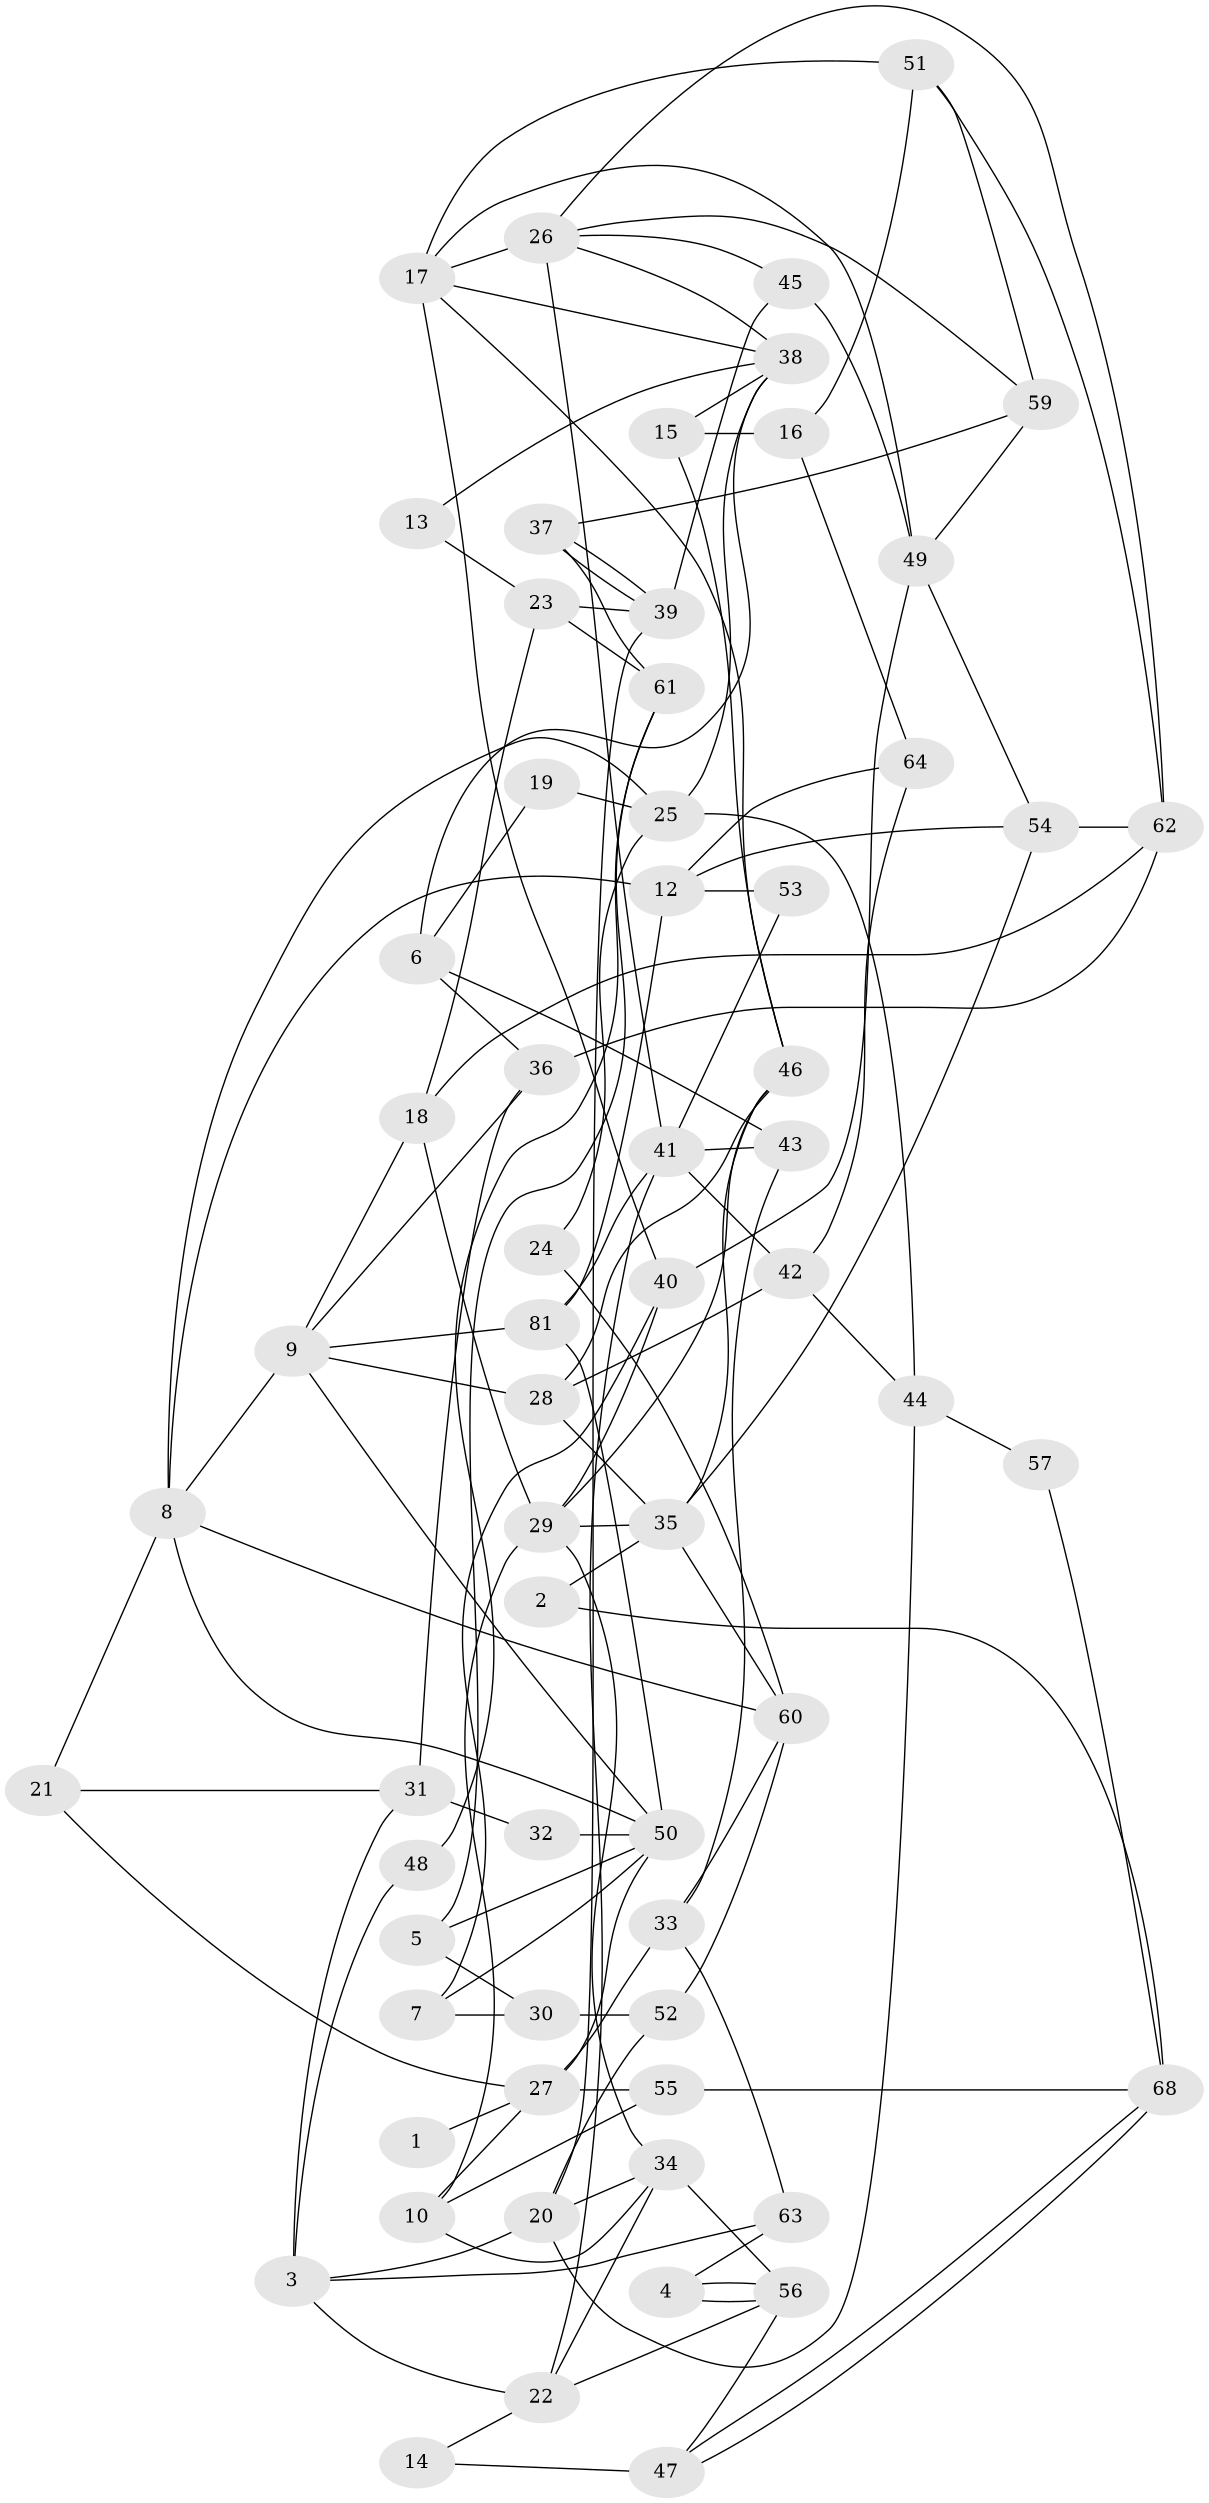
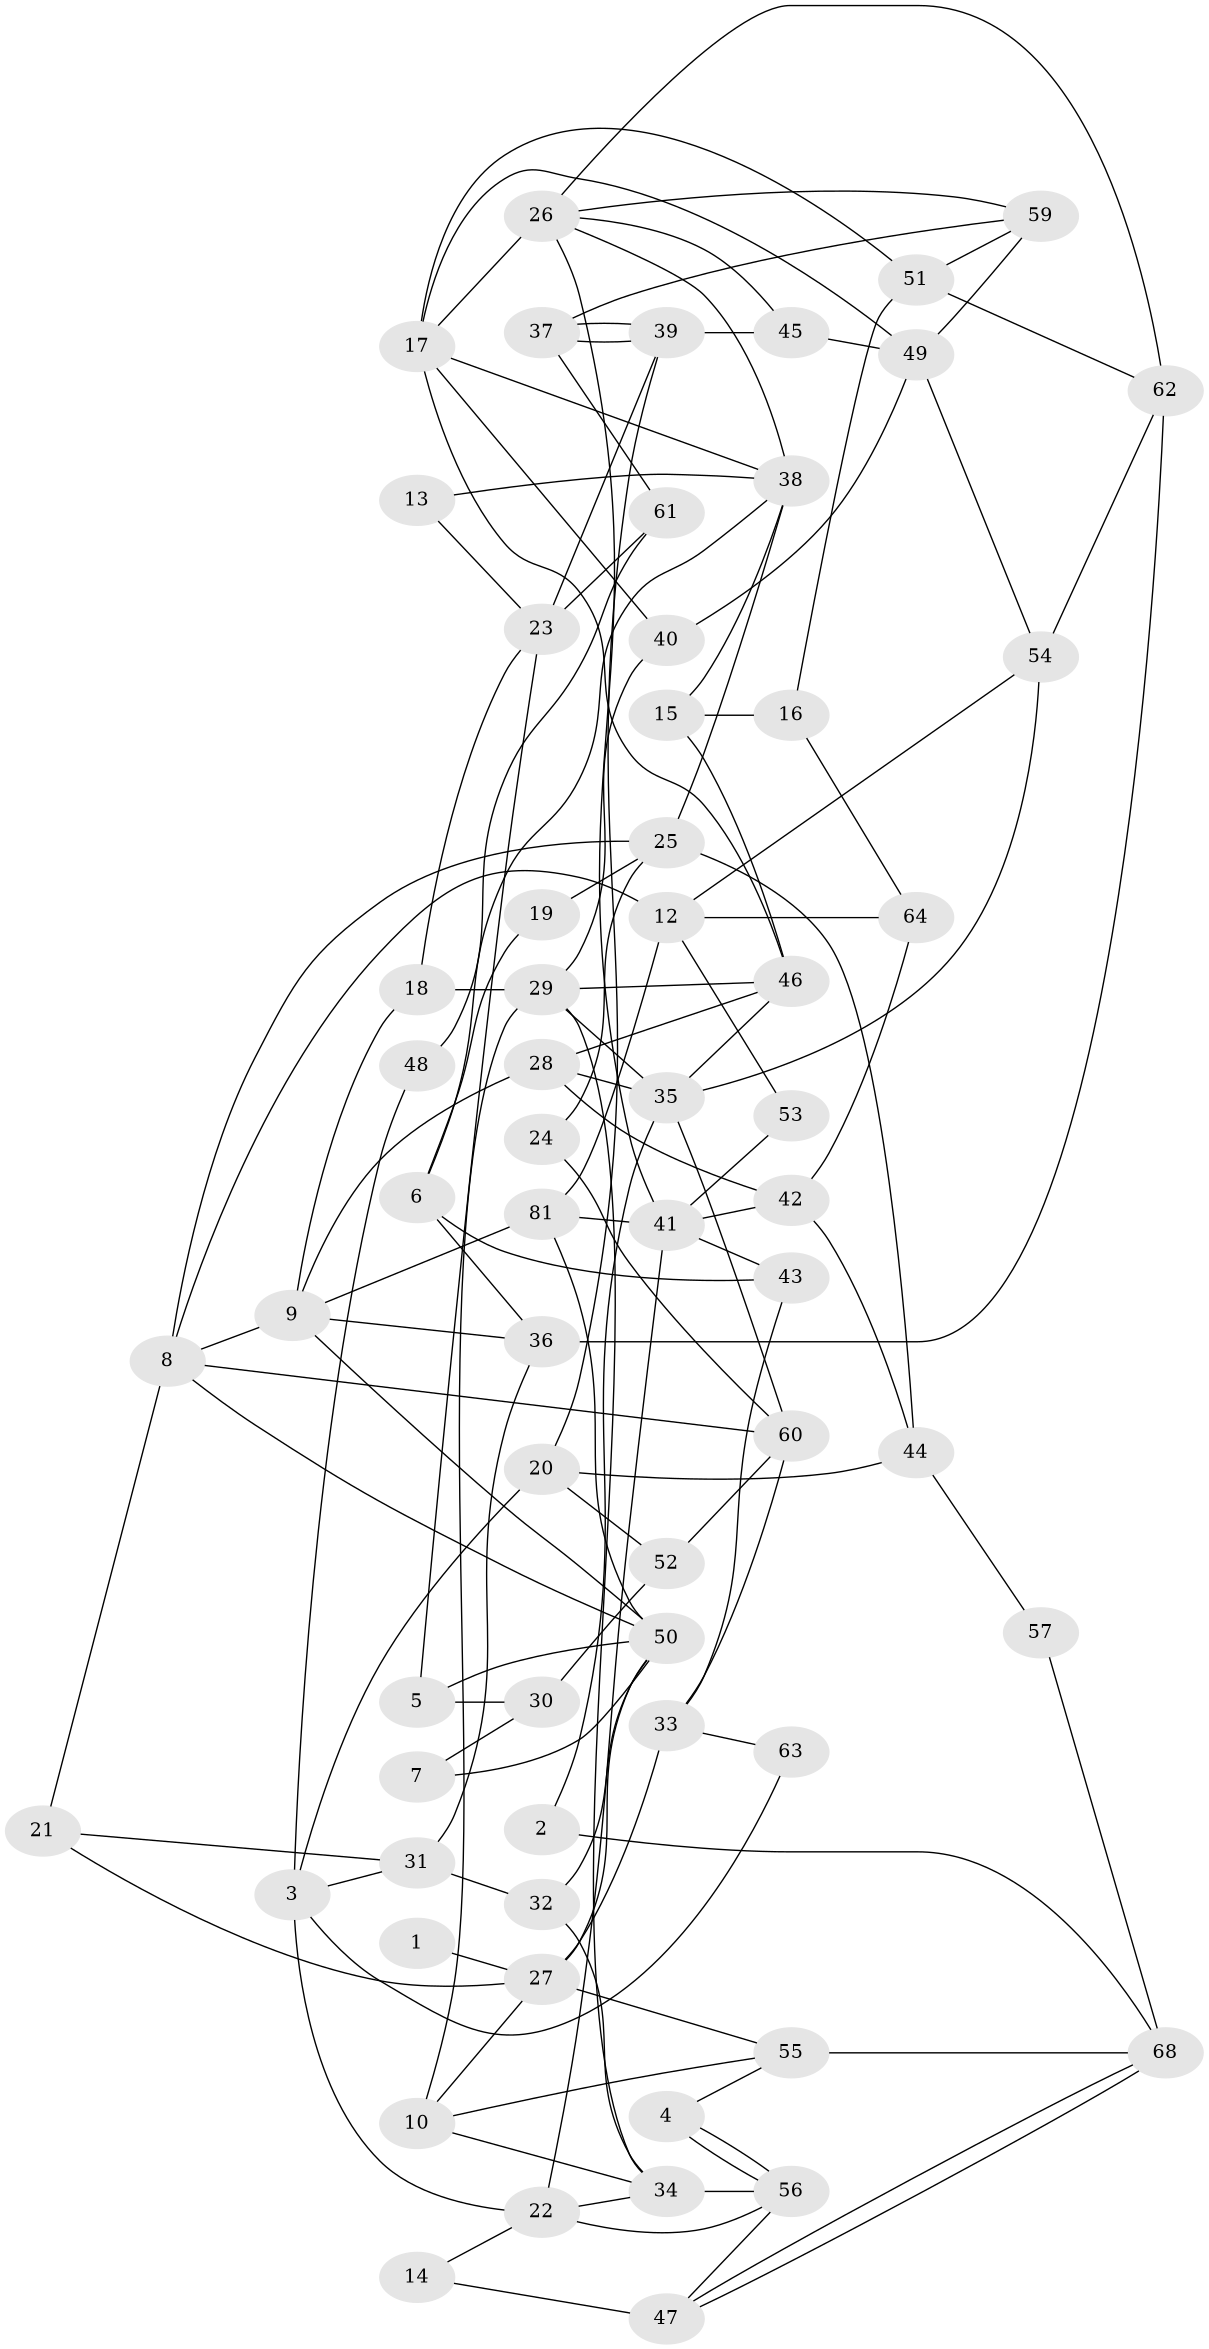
  graph {
    rankdir=LR
    node [color=gray90 style=filled]
    1
    27
    8
    50
    9
    12
    25
    60
    55
    33
    2
    35
    n13 [label=68]
    54
    46
    3
    20
    22
    31
    48
    63
    39
    44
    52
    56
    34
    41
    36
    32
    61
    4
    5
    23
    30
    6
    19
    38
    43
    62
    7
    40
    49
    n43 [label=81]
    18
    28
    53
    64
    29
    42
    10
    13
    14
    47
    15
    16
    51
    59
    17
    26
    45
    57
    21
    24
    37
    1 -- 27
    27 -- 50
    27 -- 55
    27 -- 33
    8 -- 50
    8 -- 9
    8 -- 12
    8 -- 25
    8 -- 60
    9 -- 50
    9 -- 36
    9 -- n43
    9 -- 18
    9 -- 28
    12 -- 54
    12 -- 53
    12 -- 64
    25 -- 44
    25 -- 38
    55 -- n13
    33 -- 60
    33 -- 63
    33 -- 43
    2 -- 35
    2 -- n13
    35 -- 60
    35 -- 54
    35 -- 46
    54 -- 62
    3 -- 20
    3 -- 22
    3 -- 31
    3 -- 48
    3 -- 63
    20 -- 39
    20 -- 44
    20 -- 52
    22 -- 56
    22 -- 34
    22 -- 41
    31 -- 36
    31 -- 32
    48 -- 61
    39 -- 45
    44 -- 57
    52 -- 60
    34 -- 56
    41 -- 43
    41 -- 53
    41 -- 42
    36 -- 62
    32 -- 50
-   20 -- 34
-   4 -- 63
+   32 -- 34
+   4 -- 55
    4 -- 56
    4 -- 56
    5 -- 50
-   5 -- 61
+   5 -- 23
    5 -- 30
    23 -- 39
    23 -- 61
    30 -- 52
    6 -- 36
    6 -- 19
    6 -- 38
    6 -- 43
    19 -- 25
    7 -- 50
    7 -- 30
-   7 -- 40
    40 -- 49
    49 -- 54
    49 -- 59
    n43 -- 50
    n43 -- 12
    n43 -- 41
    18 -- 23
-   18 -- 62
    18 -- 29
    28 -- 35
    28 -- 46
    28 -- 42
    29 -- 35
    29 -- 46
    29 -- 34
    29 -- 40
    42 -- 44
    42 -- 64
    10 -- 27
    10 -- 55
    10 -- 34
    10 -- 29
    13 -- 23
    13 -- 38
    14 -- 22
    14 -- 47
    47 -- n13
    47 -- n13
    47 -- 56
    15 -- 46
    15 -- 38
    15 -- 16
    16 -- 64
    16 -- 51
    51 -- 62
    51 -- 59
    17 -- 46
    17 -- 38
    17 -- 40
    17 -- 49
    17 -- 51
    17 -- 26
    26 -- 41
    26 -- 38
    26 -- 62
    26 -- 59
    26 -- 45
    45 -- 49
    57 -- n13
    21 -- 27
    21 -- 8
    21 -- 31
    24 -- 25
    24 -- 60
    37 -- 39
    37 -- 39
    37 -- 61
    37 -- 59
  }
